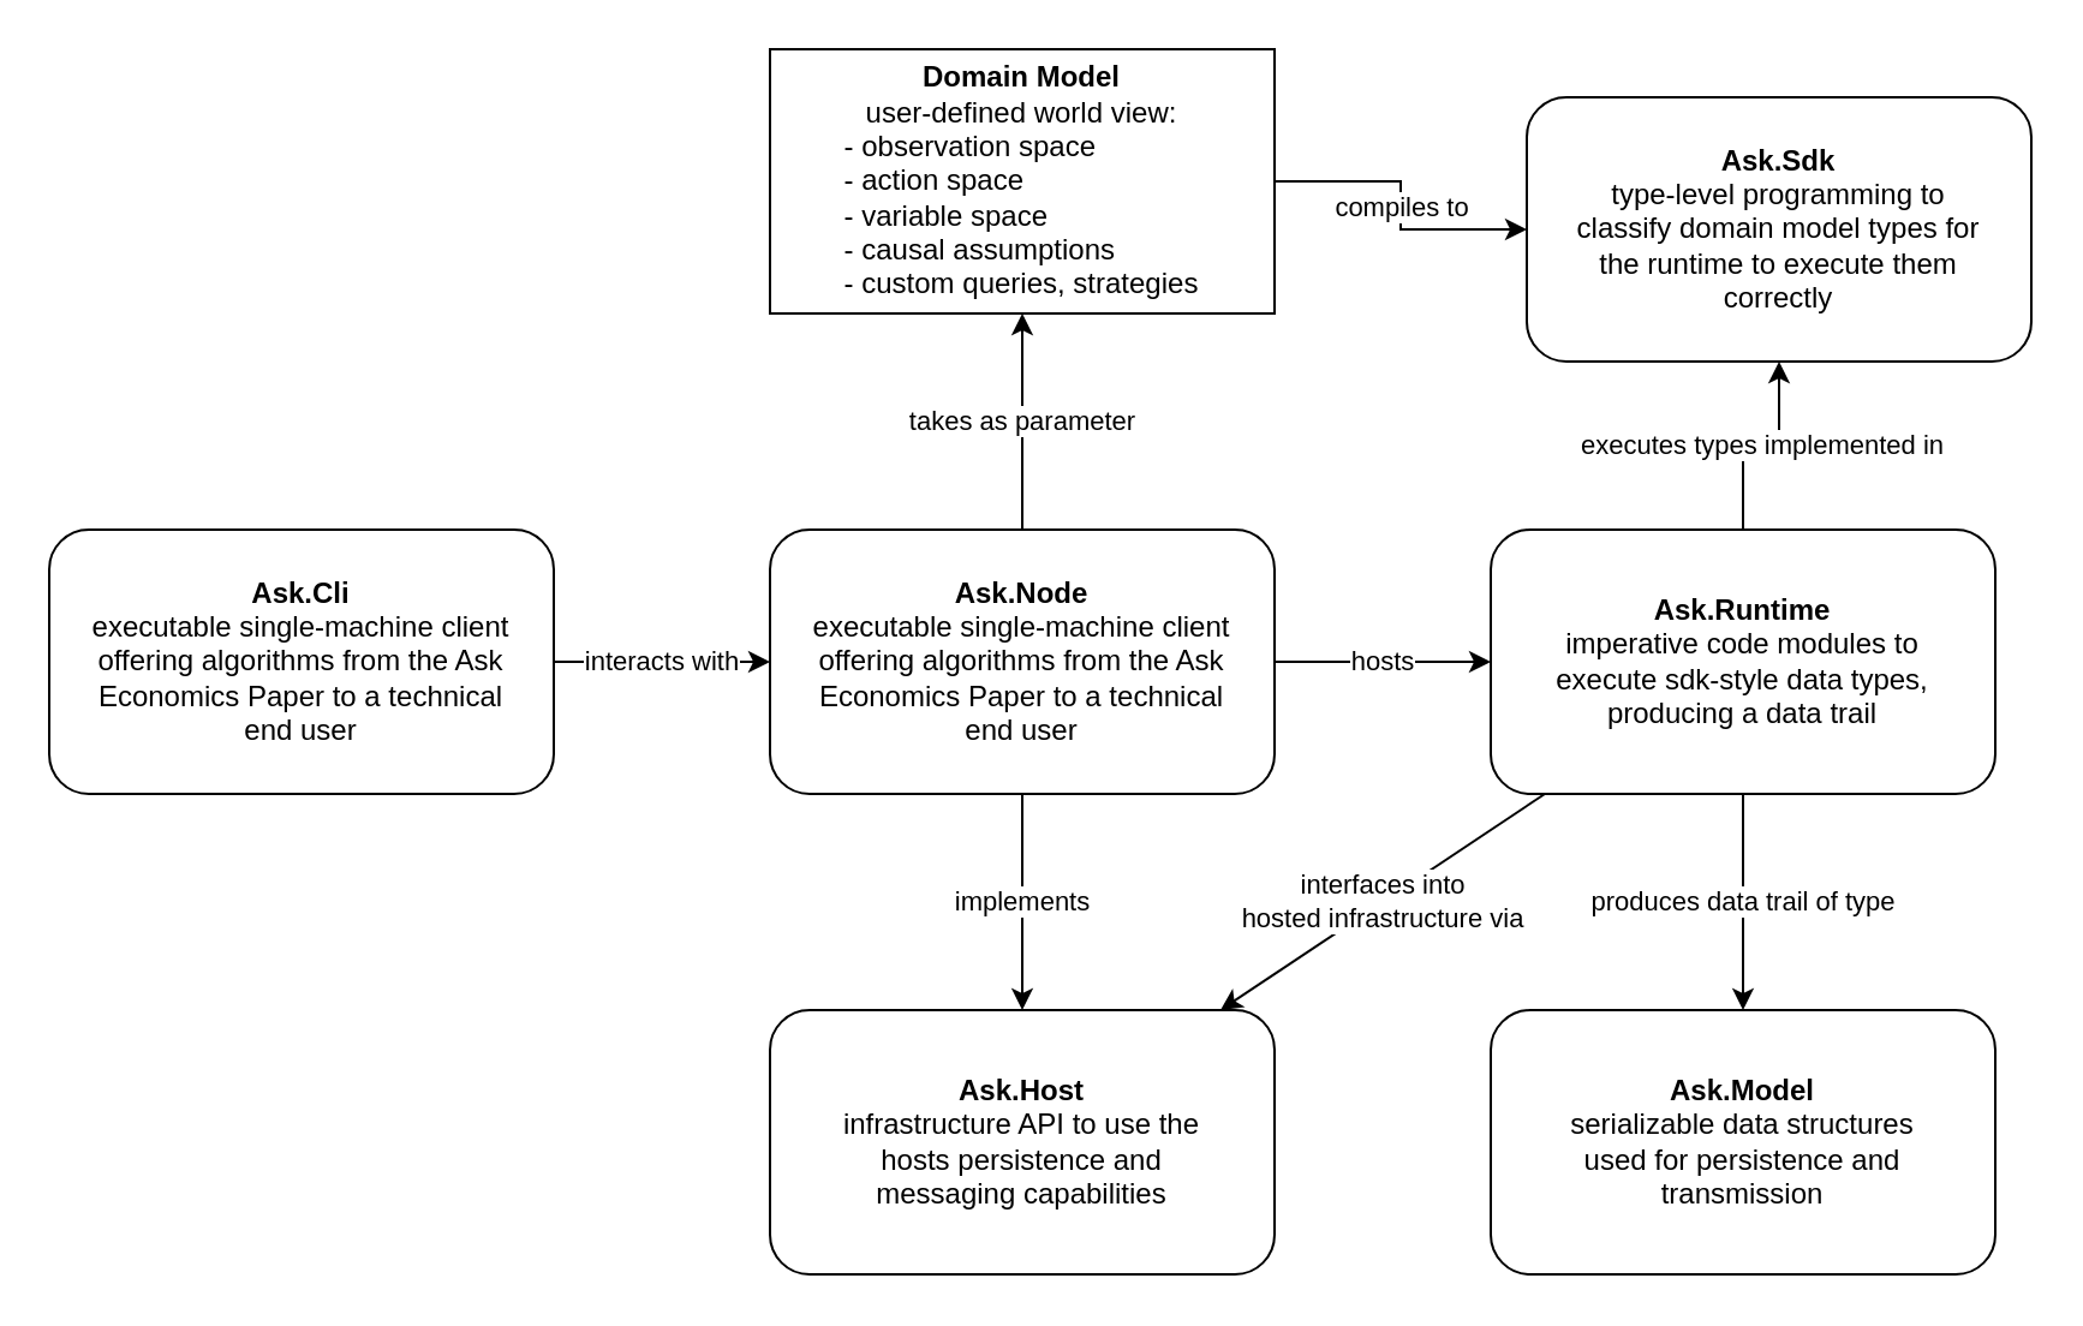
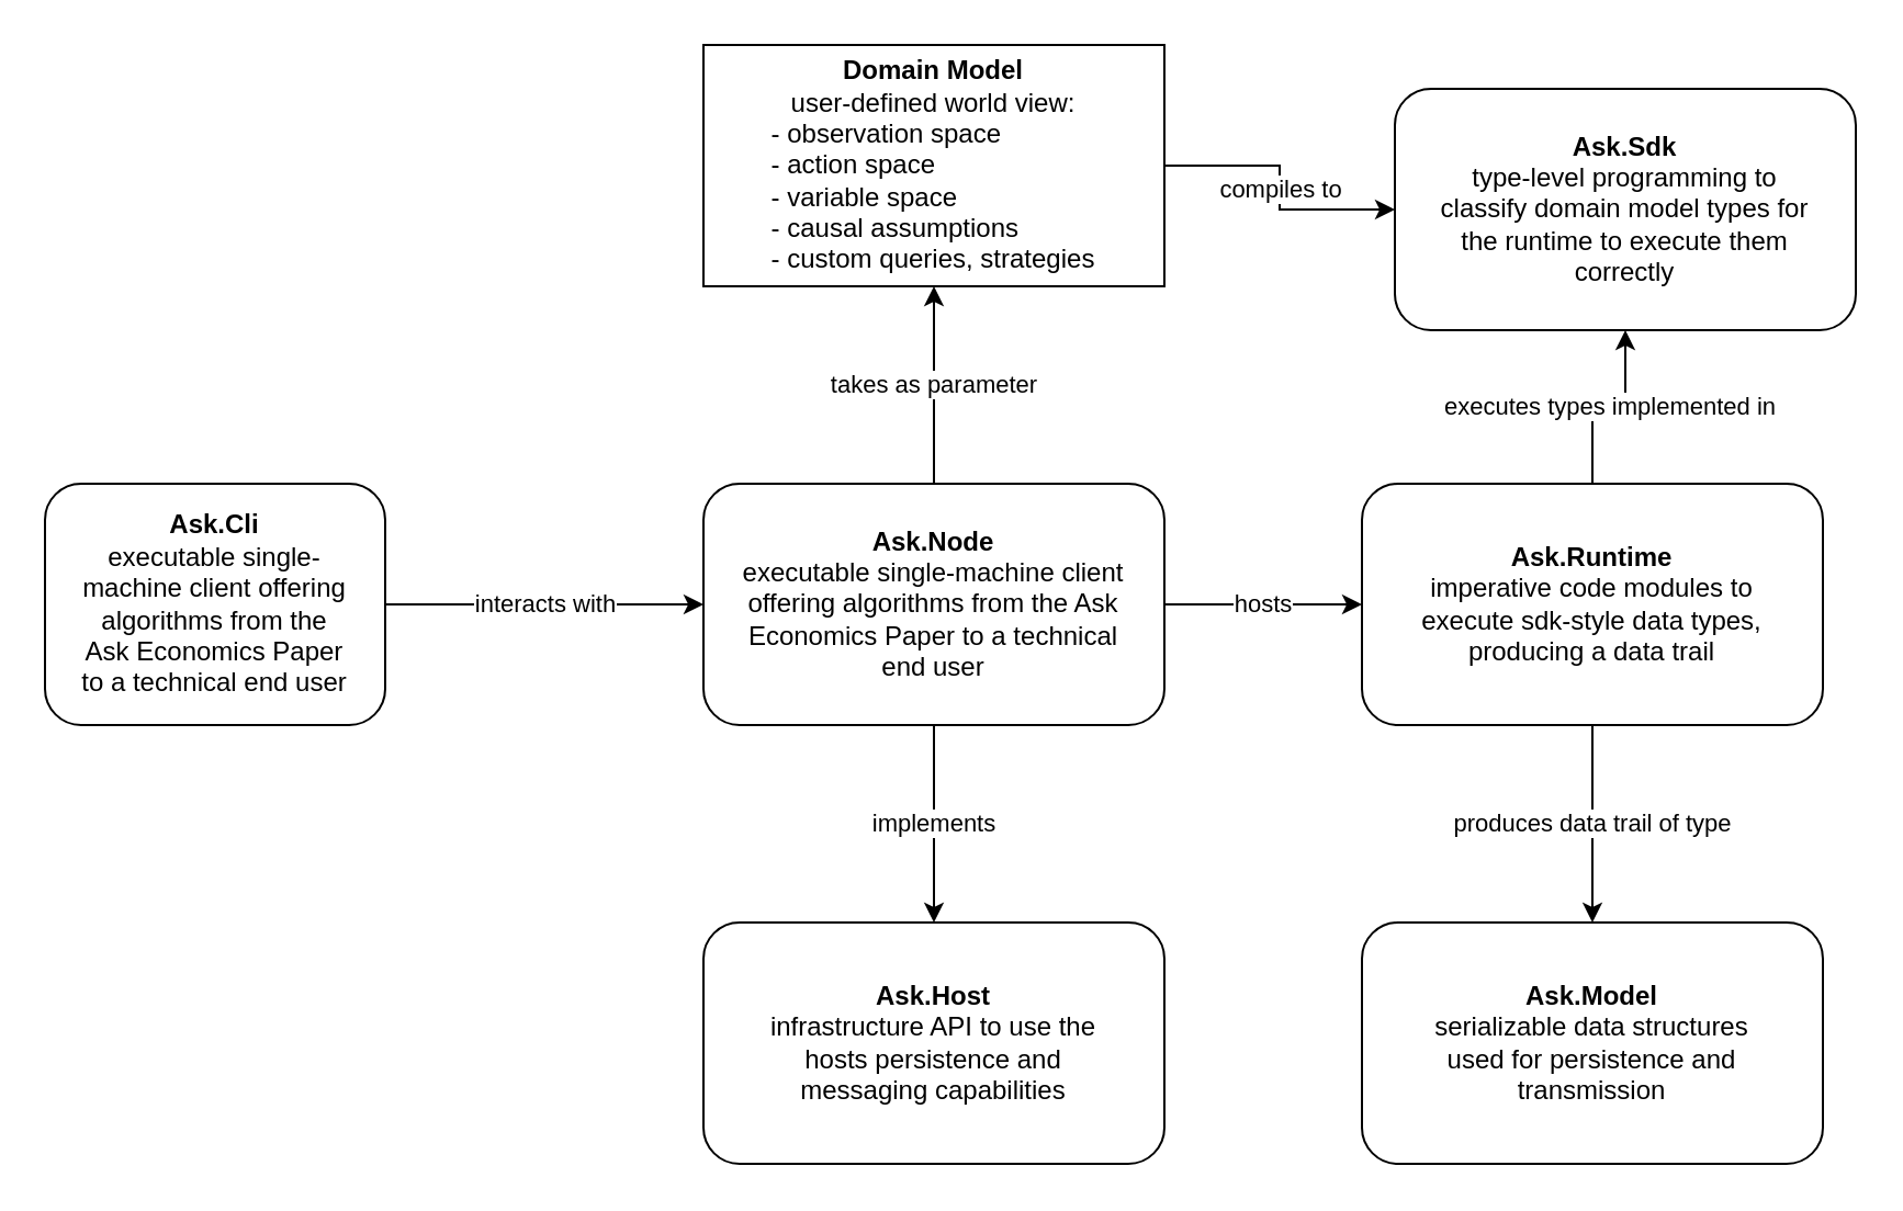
  <mxCell id="0" />
  <mxCell id="1" parent="0" />
  <mxCell id="2" value="executes types implemented in" style="edgeStyle=orthogonalEdgeStyle;rounded=0;orthogonalLoop=1;jettySize=auto;html=1;entryX=0.5;entryY=1;entryDx=0;entryDy=0;" parent="1" source="5" target="10" edge="1"><mxGeometry relative="1" as="geometry" /></mxCell>
  <mxCell id="3" value="produces data trail of type" style="edgeStyle=orthogonalEdgeStyle;rounded=0;orthogonalLoop=1;jettySize=auto;html=1;entryX=0.5;entryY=0;entryDx=0;entryDy=0;" parent="1" source="5" target="13" edge="1"><mxGeometry relative="1" as="geometry"><Array as="points" /></mxGeometry></mxCell>
- <mxCell id="4" value="interfaces into&lt;br&gt;hosted infrastructure via" style="rounded=0;orthogonalLoop=1;jettySize=auto;html=1;" parent="1" source="5" target="14" edge="1"><mxGeometry relative="1" as="geometry" /></mxCell>
  <mxCell id="5" value="&lt;b&gt;Ask.Runtime&lt;/b&gt;&lt;br&gt;imperative code modules to execute sdk-style data types, producing a data trail" style="rounded=1;whiteSpace=wrap;html=1;spacing=18;" parent="1" vertex="1"><mxGeometry x="620" y="220" width="210" height="110" as="geometry" /></mxCell>
  <mxCell id="6" value="hosts" style="edgeStyle=orthogonalEdgeStyle;rounded=0;orthogonalLoop=1;jettySize=auto;html=1;" parent="1" source="9" target="5" edge="1"><mxGeometry relative="1" as="geometry" /></mxCell>
  <mxCell id="7" value="takes as parameter" style="edgeStyle=orthogonalEdgeStyle;rounded=0;orthogonalLoop=1;jettySize=auto;html=1;entryX=0.5;entryY=1;entryDx=0;entryDy=0;" parent="1" source="9" target="12" edge="1"><mxGeometry relative="1" as="geometry" /></mxCell>
  <mxCell id="8" value="implements" style="edgeStyle=orthogonalEdgeStyle;rounded=0;orthogonalLoop=1;jettySize=auto;html=1;" parent="1" source="9" target="14" edge="1"><mxGeometry relative="1" as="geometry" /></mxCell>
  <mxCell id="9" value="&lt;b&gt;Ask.Node&lt;/b&gt;&lt;br&gt;executable single-machine client offering algorithms from the Ask Economics Paper to a technical end user" style="rounded=1;whiteSpace=wrap;html=1;spacing=18;" parent="1" vertex="1"><mxGeometry x="320" y="220" width="210" height="110" as="geometry" /></mxCell>
  <mxCell id="10" value="&lt;b&gt;Ask.Sdk&lt;/b&gt;&lt;br&gt;type-level programming to classify domain model types for the runtime to execute them correctly" style="rounded=1;whiteSpace=wrap;html=1;spacing=18;" parent="1" vertex="1"><mxGeometry x="635" y="40" width="210" height="110" as="geometry" /></mxCell>
  <mxCell id="11" value="compiles to" style="edgeStyle=orthogonalEdgeStyle;rounded=0;orthogonalLoop=1;jettySize=auto;html=1;entryX=0;entryY=0.5;entryDx=0;entryDy=0;" parent="1" source="12" target="10" edge="1"><mxGeometry relative="1" as="geometry"><mxPoint as="offset" /></mxGeometry></mxCell>
  <mxCell id="12" value="&lt;b&gt;Domain Model&lt;/b&gt;&lt;br&gt;user-defined world view:&lt;br&gt;&lt;div style=&quot;text-align: left&quot;&gt;&lt;span&gt;- observation space&lt;/span&gt;&lt;/div&gt;&lt;div style=&quot;text-align: left&quot;&gt;&lt;span&gt;- action space&lt;/span&gt;&lt;/div&gt;&lt;div style=&quot;text-align: left&quot;&gt;&lt;span&gt;- variable space&lt;/span&gt;&lt;/div&gt;&lt;div style=&quot;text-align: left&quot;&gt;&lt;span&gt;- causal assumptions&lt;/span&gt;&lt;/div&gt;&lt;div style=&quot;text-align: left&quot;&gt;&lt;span&gt;- custom queries, strategies&lt;/span&gt;&lt;/div&gt;" style="whiteSpace=wrap;html=1;spacing=18;rounded=0;" parent="1" vertex="1"><mxGeometry x="320" y="20" width="210" height="110" as="geometry" /></mxCell>
  <mxCell id="13" value="&lt;b&gt;Ask.Model&lt;/b&gt;&lt;br&gt;serializable data structures&lt;br&gt;used for persistence and transmission" style="rounded=1;whiteSpace=wrap;html=1;spacing=18;" parent="1" vertex="1"><mxGeometry x="620" y="420" width="210" height="110" as="geometry" /></mxCell>
  <mxCell id="14" value="&lt;b&gt;Ask.Host&lt;/b&gt;&lt;br&gt;infrastructure API to use the hosts persistence and messaging capabilities" style="rounded=1;whiteSpace=wrap;html=1;spacing=18;" parent="1" vertex="1"><mxGeometry x="320" y="420" width="210" height="110" as="geometry" /></mxCell>
  <mxCell id="15" value="interacts with" style="edgeStyle=orthogonalEdgeStyle;rounded=0;orthogonalLoop=1;jettySize=auto;html=1;entryX=0;entryY=0.5;entryDx=0;entryDy=0;" edge="1" parent="1" source="16" target="9"><mxGeometry relative="1" as="geometry" /></mxCell>
- <mxCell id="16" value="&lt;b&gt;Ask.Cli&lt;/b&gt;&lt;br&gt;executable single-machine client offering algorithms from the Ask Economics Paper to a technical end user" style="rounded=1;whiteSpace=wrap;html=1;spacing=18;" vertex="1" parent="1"><mxGeometry x="20" y="220" width="210" height="110" as="geometry" /></mxCell>
+ <mxCell id="16" value="&lt;b&gt;Ask.Cli&lt;/b&gt;&lt;br&gt;executable single-machine client offering algorithms from the Ask Economics Paper to a technical end user" style="rounded=1;whiteSpace=wrap;html=1;spacing=18;" vertex="1" parent="1"><mxGeometry x="20" y="220" width="155" height="110" as="geometry" /></mxCell>
